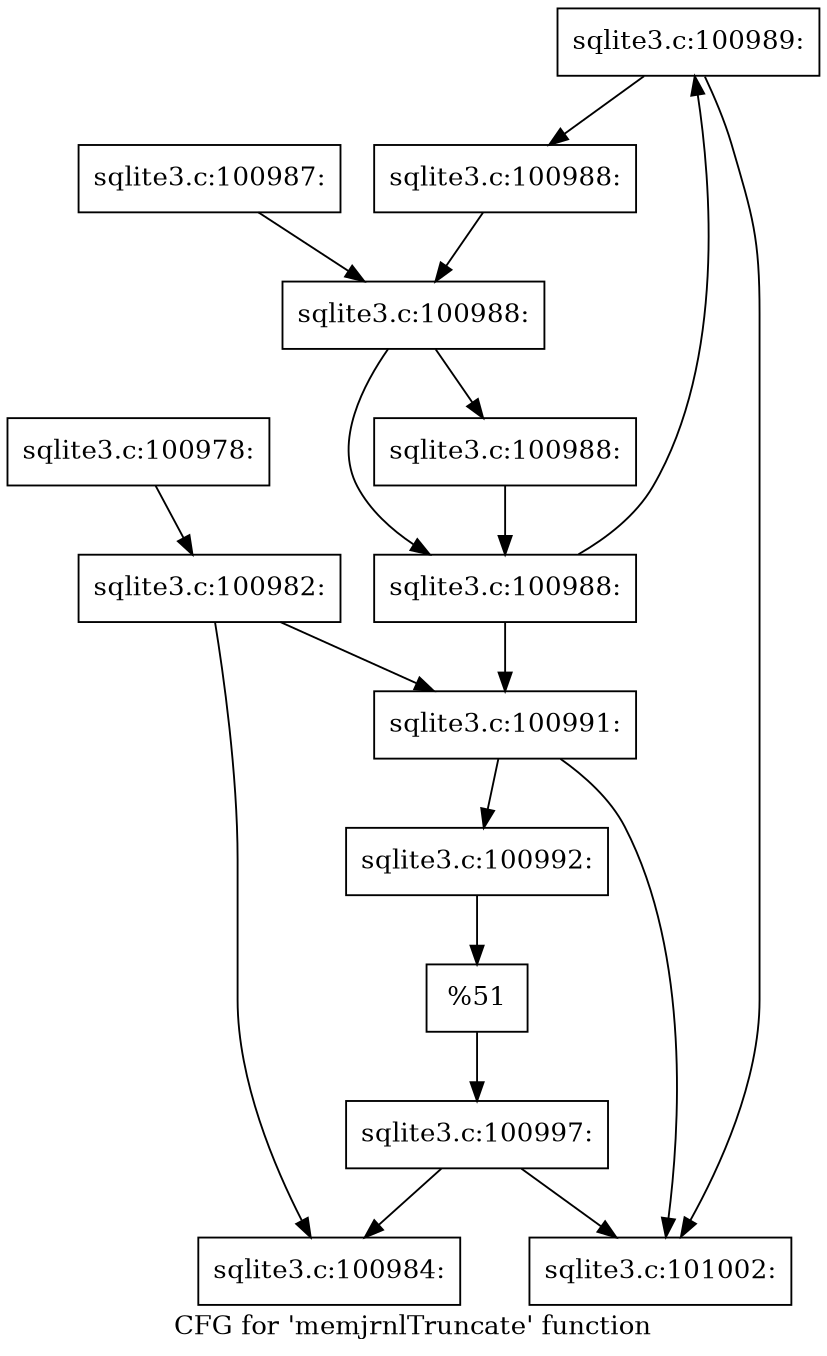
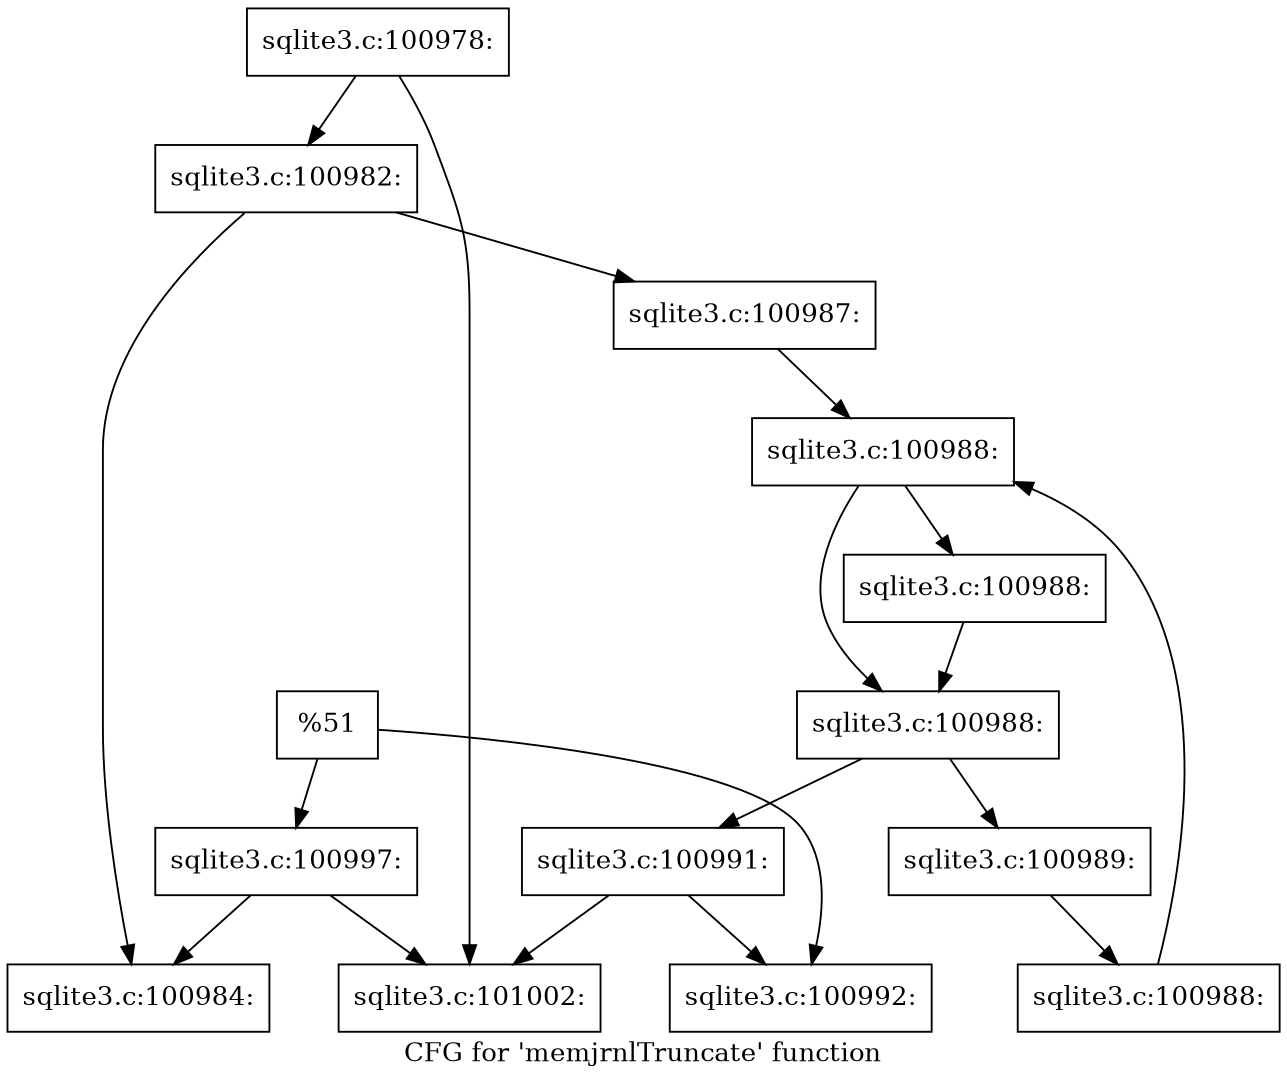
  digraph {
    label="CFG for 'memjrnlTruncate' function"
    node [shape=record]
    n1 [label="{sqlite3.c:100978:}"]
    n2 [label="{sqlite3.c:100982:}"]
    n3 [label="{sqlite3.c:101002:}"]
    n4 [label="{sqlite3.c:100984:}"]
    n5 [label="{sqlite3.c:100987:}"]
    n6 [label="{sqlite3.c:100988:}"]
    n7 [label="{sqlite3.c:100997:}"]
    n8 [label="{sqlite3.c:100988:}"]
    n9 [label="{sqlite3.c:100988:}"]
    n10 [label="{sqlite3.c:100989:}"]
    n11 [label="{sqlite3.c:100991:}"]
    n12 [label="{sqlite3.c:100988:}"]
    n13 [label="{sqlite3.c:100992:}"]
    n14 [label="{%51}"]
    n1 -> n2
-   n10 -> n3
+   n1 -> n3
    n2 -> n4
-   n2 -> n11
+   n2 -> n5
    n5 -> n6
    n6 -> n8
    n6 -> n9
    n7 -> n3
    n7 -> n4
    n8 -> n9
    n9 -> n10
    n9 -> n11
    n10 -> n12
    n11 -> n3
    n11 -> n13
    n12 -> n6
-   n13 -> n14
+   n14 -> n13
    n14 -> n7
  }
